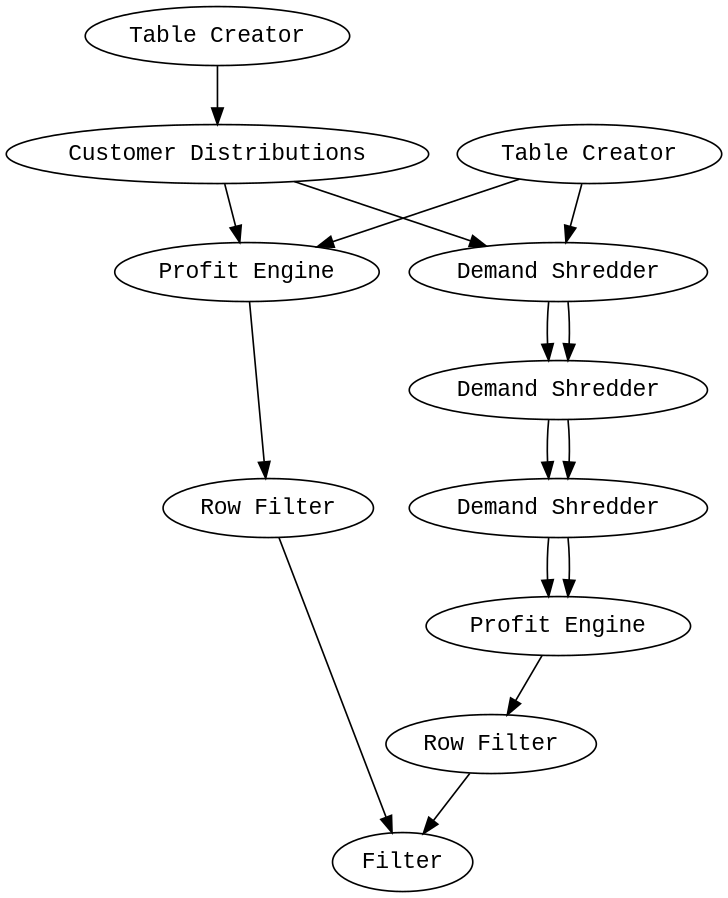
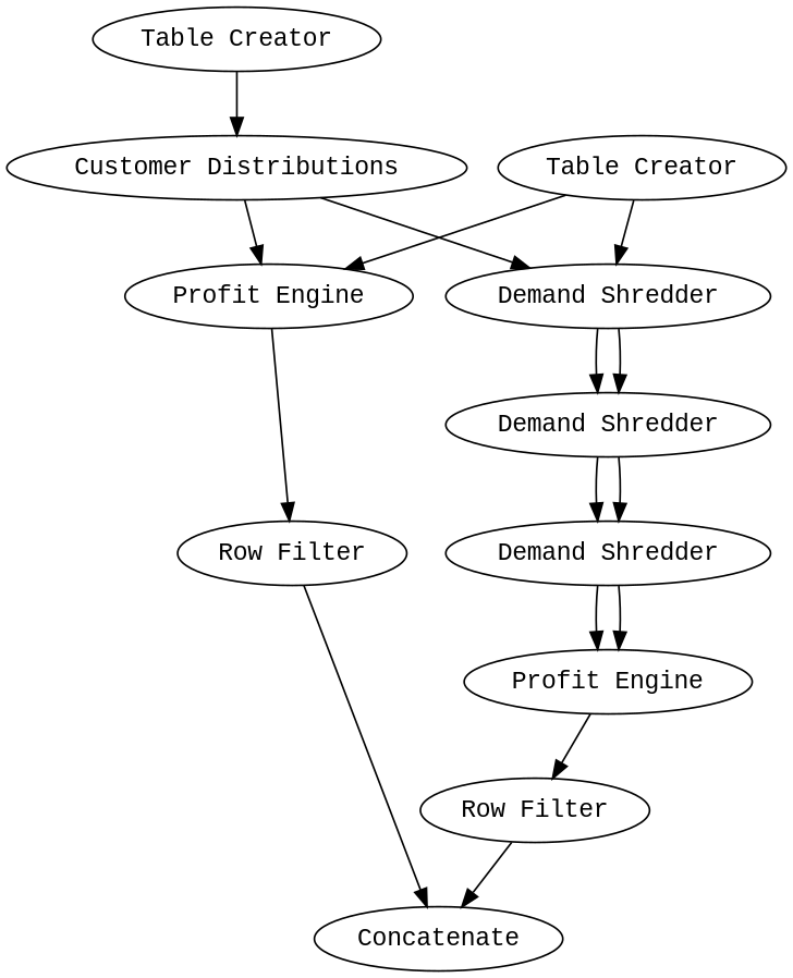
  digraph {
    rankdir=TB
    fontname="Liberation Mono"
    node [fontname="Liberation Mono"]
    edge [fontname="Liberation Mono"]
    n1 [label="Table Creator"]
    n2 [label="Customer Distributions"]
    n3 [label="Demand Shredder"]
    n4 [label="Profit Engine"]
    n5 [label="Table Creator"]
    n6 [label="Demand Shredder"]
    n7 [label="Demand Shredder"]
    n8 [label="Profit Engine"]
    n9 [label="Row Filter"]
    n10 [label="Row Filter"]
-   n11 [label=Filter]
+   n11 [label=Concatenate]
    n1 -> n2
    n2 -> n3
    n2 -> n4
    n3 -> n6
    n3 -> n6
    n4 -> n9
    n5 -> n3
    n5 -> n4
    n6 -> n7
    n6 -> n7
    n7 -> n8
    n7 -> n8
    n8 -> n10
    n9 -> n11
    n10 -> n11
  }
